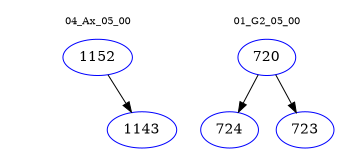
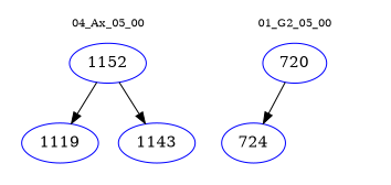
  digraph {
    node [color=blue]
    edge [color=black]
    n1 [label=1152]
+   n2 [label=1119]
    n3 [label=1143]
    n4 [label=720]
    n5 [label=724]
-   n6 [label=723]
    subgraph cluster_1 {
      color=white
      fontsize=10
      label="04_Ax_05_00"
      n1
+     n2
      n3
    }
    subgraph cluster_2 {
      color=white
      fontsize=10
      label="01_G2_05_00"
      n4
      n5
-     n6
    }
+   n1 -> n2
    n1 -> n3
    n4 -> n5
-   n4 -> n6
  }
